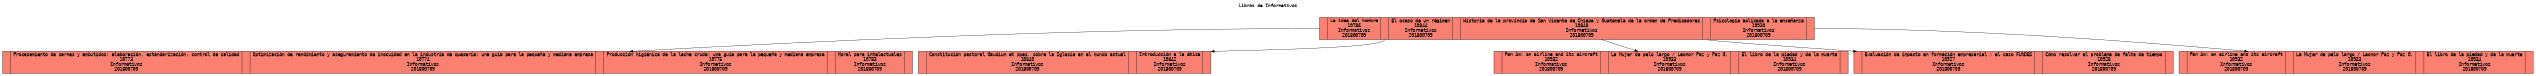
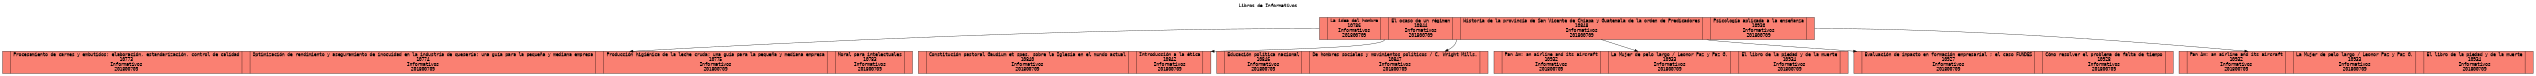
  digraph {
    label="Libros de Informativos"
    labelloc=t
    fontname="DejaVu Sans Mono"
    node [color=black fillcolor=salmon shape=record style=filled fontname="DejaVu Sans Mono"]
    edge [fontname="DejaVu Sans Mono"]
    n1 [height=.1 label="<f0> |La idea del hombre\n10786\nInformativos\n201800709|<f1> |El ocaso de un régimen\n10844\nInformativos\n201800709|<f2> |Historia de la provincia de San Vicente de Chiapa y Guatemala de la orden de Predicadores\n10848\nInformativos\n201800709|<f3> |Psicología aplicada a la enseñanza\n10930\nInformativos\n201800709|<f4>"]
    n2 [height=.1 label="<f0> |Procesamiento de carnes y embutidos; elaboración, estandarización, control de calidad\n10773\nInformativos\n201800709|<f1> |Optimización de rendimiento y aseguramiento de inocuidad en la industria de quesería; una guía para la pequeña y mediana empresa\n10774\nInformativos\n201800709|<f2> |Producción higiénica de la leche cruda; una guía para la pequeña y mediana empresa\n10775\nInformativos\n201800709|<f3> |Moral para intelectuales\n10783\nInformativos\n201800709|<f4>"]
    n3 [height=.1 label="<f0> |Constitución pastoral Gaudium et spes, sobre la Iglesia en el mundo actual\n10840\nInformativos\n201800709|<f1> |Introducción a la ética\n10842\nInformativos\n201800709|<f2>"]
+   n4 [height=.1 label="<f0> |Educación política nacional\n10846\nInformativos\n201800709|<f1> |De hombres sociales y movimientos políticos / C. Wright Mills.\n10847\nInformativos\n201800709|<f2>"]
    n5 [height=.1 label="<f0> |Evaluación de impacto en formación empresarial ; el caso FUNDES\n10927\nInformativos\n201800709|<f1> |Cómo resolver el problema de falta de tiempo\n10928\nInformativos\n201800709|<f2>"]
    n6 [height=.1 label="<f0> |Pan Am: an airline and its aircraft\n10932\nInformativos\n201800709|<f1> |La Mujer de pelo largo / Leonor Paz y Paz G.\n10933\nInformativos\n201800709|<f2> |El libro de la piedad y de la muerte\n10934\nInformativos\n201800709|<f3>"]
    n7 [height=.1 label="<f0> |Pan Am: an airline and its aircraft\n10932\nInformativos\n201800709|<f1> |La Mujer de pelo largo / Leonor Paz y Paz G.\n10933\nInformativos\n201800709|<f2> |El libro de la piedad y de la muerte\n10934\nInformativos\n201800709|<f3>"]
    n1 -> n2 [tailport=f0]
    n1 -> n3 [tailport=f1]
+   n1 -> n4 [tailport=f2]
    n1 -> n5 [tailport=f3]
    n1 -> n6 [tailport=f4]
    n1 -> n7 [tailport=f5]
  }
